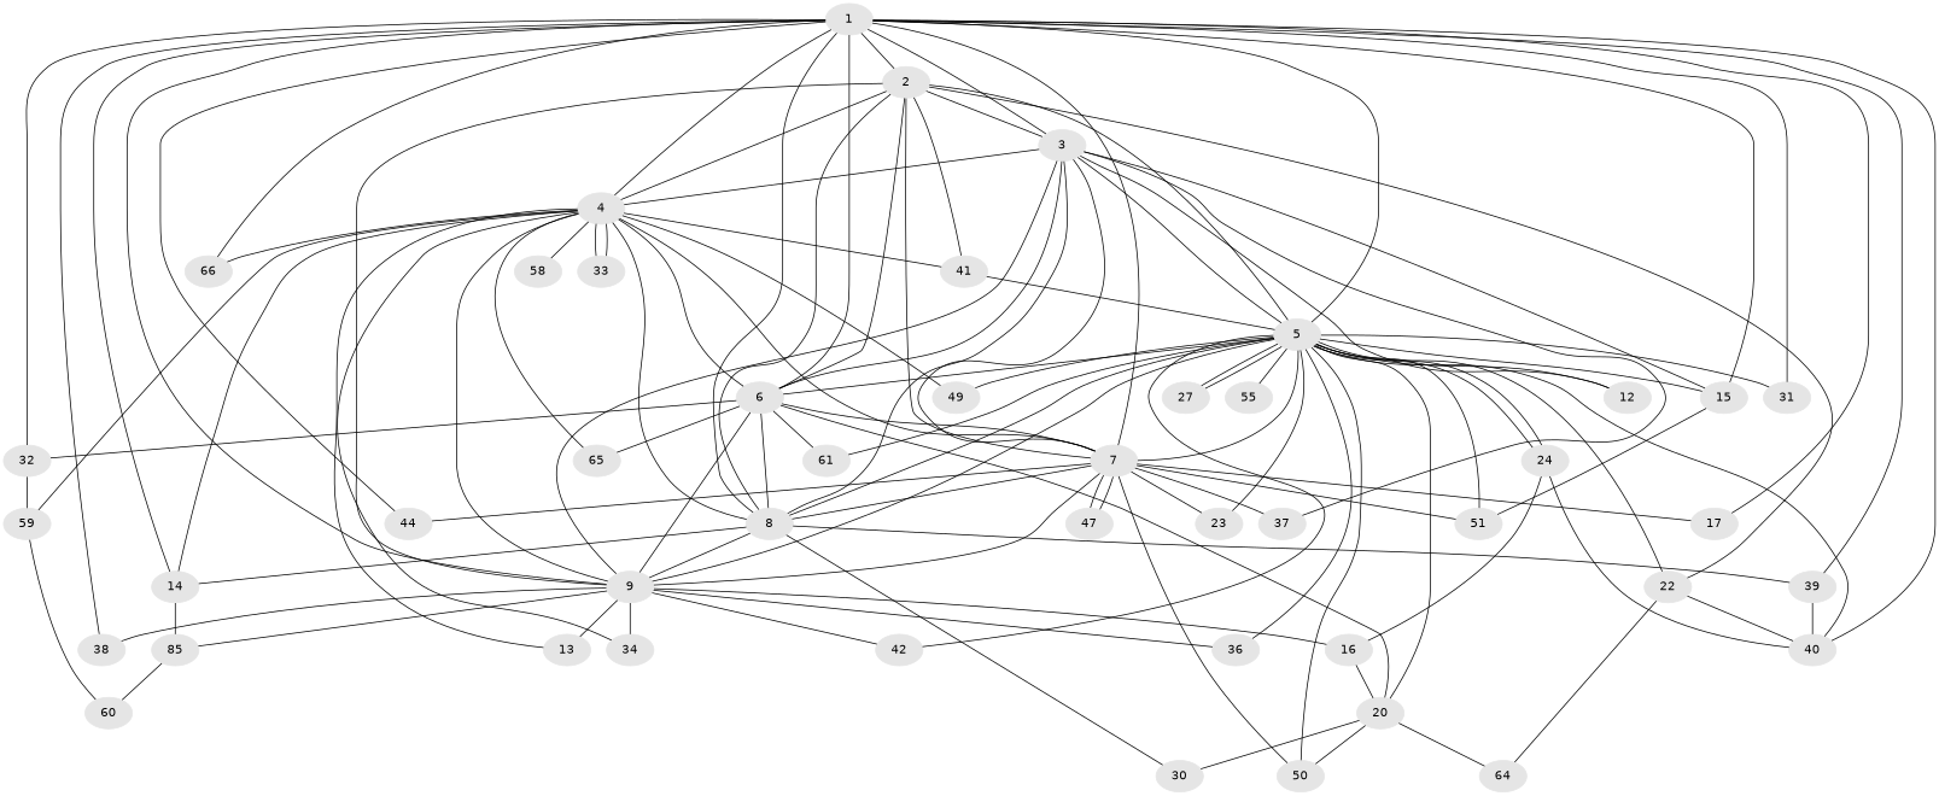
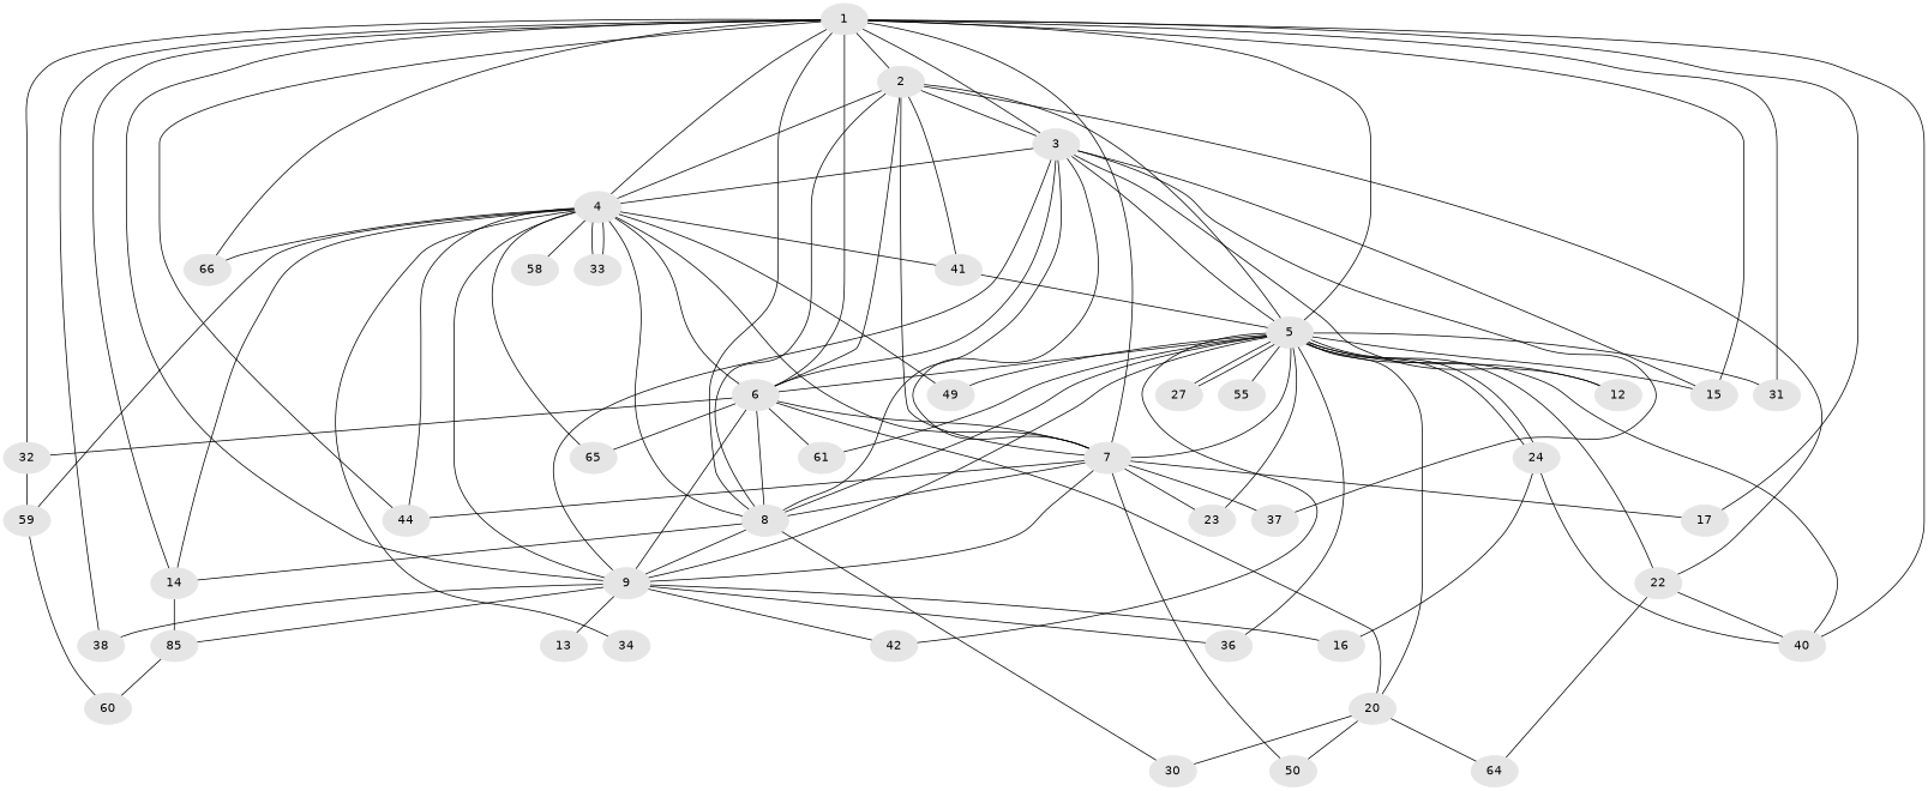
  graph {
    fontname="DejaVu Sans"
    node [color=gray90 fontname="DejaVu Sans" style=filled]
    edge [fontname="DejaVu Sans"]
    1 [super="+57"]
    2 [super="+21"]
    3 [super="+48"]
    4 [super="+43"]
    5 [super="+19"]
    6 [super="+18"]
    7 [super="+11"]
    8 [super="+29"]
    9 [super="+10"]
    14 [super="+35"]
    15 [super="+26"]
    17
    31
    32
    38
-   39
    40 [super="+52"]
    44 [super="+54"]
    66
    22 [super="+63"]
    41
    12
    37
    58
    33 [super="+62"]
    34 [super="+45"]
    49
    59
    65
    20 [super="+46"]
    23
    24
    27
    36
    42
    50 [super="+56"]
-   51 [super="+53"]
    55
    61
-   47
    30
    16
    13
    n44 [label=85]
    64
    60
    1 -- 2
    1 -- 3
    1 -- 4
    1 -- 5
    1 -- 6
    1 -- 7
    1 -- 8
    1 -- 9 [weight=2]
    1 -- 14
    1 -- 15
    1 -- 17
    1 -- 31
    1 -- 32
    1 -- 38
-   1 -- 39
    1 -- 40
    1 -- 44
    1 -- 66
    2 -- 3
    2 -- 4
    2 -- 5 [weight=2]
    2 -- 6
    2 -- 7
    2 -- 8
-   2 -- 9 [weight=2]
    2 -- 22
    2 -- 41
    3 -- 4
    3 -- 5
    3 -- 6
    3 -- 7
    3 -- 8
    3 -- 9 [weight=2]
    3 -- 15
    3 -- 12
    3 -- 37
    4 -- 6
    4 -- 7
    4 -- 8
    4 -- 9 [weight=2]
    4 -- 14
-   4 -- 13
+   4 -- 44
    4 -- 66
    4 -- 41
    4 -- 58
    4 -- 33 [weight=2]
    4 -- 33
    4 -- 34
    4 -- 49
    4 -- 59
    4 -- 65
    5 -- 6
    5 -- 7 [weight=2]
    5 -- 8
    5 -- 9 [weight=2]
    5 -- 15 [weight=2]
    5 -- 31
    5 -- 40
    5 -- 22
    5 -- 12
    5 -- 49
    5 -- 20
    5 -- 23
    5 -- 24
    5 -- 24
    5 -- 27
    5 -- 27
    5 -- 36
    5 -- 42
-   5 -- 50
-   5 -- 51
    5 -- 55
    5 -- 61
    6 -- 7 [weight=2]
    6 -- 8
    6 -- 9 [weight=2]
    6 -- 32
    6 -- 65
    6 -- 20
    6 -- 61
    7 -- 8
    7 -- 9 [weight=3]
    7 -- 17
    7 -- 44
    7 -- 37
    7 -- 23
    7 -- 50
-   7 -- 51
-   7 -- 47
-   7 -- 47
    8 -- 9 [weight=2]
    8 -- 14
-   8 -- 39
    8 -- 30
    9 -- 38
-   9 -- 34 [weight=2]
    9 -- 36
    9 -- 42
    9 -- 16
    9 -- 13 [weight=2]
    9 -- n44
    14 -- n44
-   15 -- 51
    32 -- 59
-   39 -- 40
    22 -- 40
    22 -- 64
    41 -- 5 [weight=2]
    59 -- 60
    20 -- 50
    20 -- 30
    20 -- 64
    24 -- 40
    24 -- 16
-   16 -- 20
    n44 -- 60
  }
